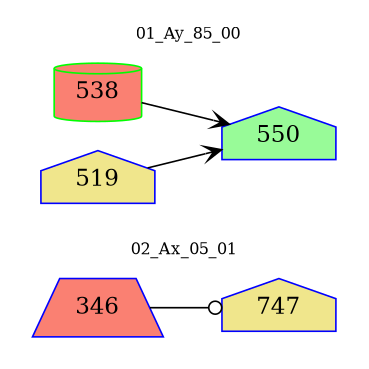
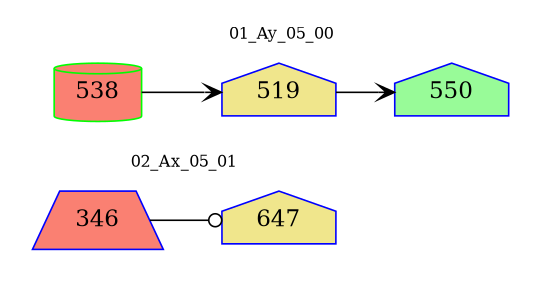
  digraph {
    rankdir=LR
    node [color=blue fillcolor=salmon shape=house style=filled]
    edge [arrowhead=vee color=black]
    n1 [label=346 shape=trapezium]
-   n2 [fillcolor=khaki label=747]
+   n2 [fillcolor=khaki label=647]
    n3 [color=green label=538 shape=cylinder]
    n4 [fillcolor=khaki label=519]
    n5 [fillcolor=palegreen label=550]
    subgraph cluster_1 {
      color=white
      fontsize=10
      label="02_Ax_05_01"
      n1
      n2
    }
    subgraph cluster_2 {
      color=white
      fontsize=10
-     label="01_Ay_85_00"
+     label="01_Ay_05_00"
      n3
      n4
      n5
    }
    n1 -> n2 [arrowhead=odot]
-   n3 -> n5
+   n3 -> n4
    n4 -> n5
  }
